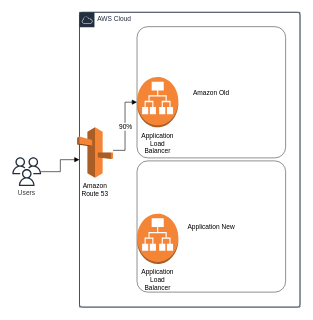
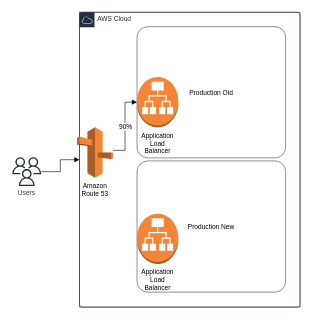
  <mxCell id="0" />
  <mxCell id="1" parent="0" />
  <mxCell id="2" value="" style="html=1;whiteSpace=wrap;fontSize=11;fontColor=#232f3e;spacing=0;strokeColor=#232f3e;strokeOpacity=100;fillOpacity=0;rounded=1;absoluteArcSize=1;arcSize=9.6;fillColor=#ffffff;" vertex="1" parent="1"><mxGeometry x="132" y="20" width="368" height="492" as="geometry" /></mxCell>
  <mxCell id="3" value="AWS Cloud" style="html=1;whiteSpace=wrap;shape=mxgraph.aws4.group;grIcon=mxgraph.aws4.group_aws_cloud;verticalAlign=top;align=left;spacingLeft=30;fillOpacity=100;fillColor=none;fontSize=11;fontColor=#232f3e;spacing=0;strokeColor=#232f3e;strokeOpacity=100;rounded=1;absoluteArcSize=1;arcSize=9.6;part=1;" vertex="1" parent="2"><mxGeometry width="368" height="492" as="geometry" /></mxCell>
  <mxCell id="4" value="Users" style="html=1;whiteSpace=wrap;shape=mxgraph.aws4.users;labelPosition=center;verticalLabelPosition=bottom;align=center;verticalAlign=top;strokeColor=none;fontSize=11;fontColor=#333333;spacing=0;strokeOpacity=100;rounded=1;absoluteArcSize=1;arcSize=9.6;fillColor=#232f3e;" vertex="1" parent="1"><mxGeometry x="20" y="262" width="48" height="48" as="geometry" /></mxCell>
  <mxCell id="5" value="" style="html=1;jettySize=18;fontSize=11;strokeOpacity=100;rounded=1;arcSize=0;edgeStyle=orthogonalEdgeStyle;startArrow=none;;endArrow=block;endFill=1;;exitX=1;exitY=0.5;exitPerimeter=1;entryX=-0.001;entryY=0.5;entryPerimeter=1;" edge="1" parent="1" source="4" target="2"><mxGeometry width="100" height="100" relative="1" as="geometry"><Array as="points" /></mxGeometry></mxCell>
  <mxCell id="6" value="Amazon Route 53" style="html=1;whiteSpace=wrap;shape=mxgraph.aws3.route_53;labelPosition=center;verticalLabelPosition=bottom;align=center;verticalAlign=top;fontSize=11;fontColor=#000000;spacing=3;strokeOpacity=100;fillColor=#f58536;dashed=1;dashPattern=16 6;" vertex="1" parent="1"><mxGeometry x="128" y="212" width="60" height="84" as="geometry" /></mxCell>
- <mxCell id="7" value="Amazon Old " style="html=1;whiteSpace=wrap;fontSize=11;fontColor=#000000;spacing=0;strokeColor=#474747;fillOpacity=0;rounded=1;absoluteArcSize=1;arcSize=36;fillColor=#000000;" vertex="1" parent="1"><mxGeometry x="228" y="44" width="248" height="219" as="geometry" /></mxCell>
- <mxCell id="8" value="Application New" style="html=1;whiteSpace=wrap;fontSize=11;fontColor=#000000;spacing=0;strokeColor=#474747;fillOpacity=0;rounded=1;absoluteArcSize=1;arcSize=36;fillColor=#000000;" vertex="1" parent="1"><mxGeometry x="228" y="268" width="248" height="219" as="geometry" /></mxCell>
+ <mxCell id="7" value="Production Old " style="html=1;whiteSpace=wrap;fontSize=11;fontColor=#000000;spacing=0;strokeColor=#474747;fillOpacity=0;rounded=1;absoluteArcSize=1;arcSize=36;fillColor=#000000;" vertex="1" parent="1"><mxGeometry x="228" y="44" width="248" height="219" as="geometry" /></mxCell>
+ <mxCell id="8" value="Production New" style="html=1;whiteSpace=wrap;fontSize=11;fontColor=#000000;spacing=0;strokeColor=#474747;fillOpacity=0;rounded=1;absoluteArcSize=1;arcSize=36;fillColor=#000000;" vertex="1" parent="1"><mxGeometry x="228" y="268" width="248" height="219" as="geometry" /></mxCell>
  <mxCell id="9" value="Application Load Balancer" style="html=1;whiteSpace=wrap;shape=mxgraph.aws3.application_load_balancer;labelPosition=center;verticalLabelPosition=bottom;align=center;verticalAlign=top;fontSize=11;fontColor=#000000;spacing=3;strokeOpacity=100;fillColor=#f58536;" vertex="1" parent="1"><mxGeometry x="228" y="128" width="69" height="84" as="geometry" /></mxCell>
  <mxCell id="10" value="Application Load Balancer" style="html=1;whiteSpace=wrap;shape=mxgraph.aws3.application_load_balancer;labelPosition=center;verticalLabelPosition=bottom;align=center;verticalAlign=top;fontSize=11;fontColor=#000000;spacing=3;strokeOpacity=100;fillColor=#f58536;" vertex="1" parent="1"><mxGeometry x="228" y="356" width="69" height="84" as="geometry" /></mxCell>
  <mxCell id="11" value="" style="html=1;jettySize=18;fontSize=11;strokeOpacity=100;rounded=1;arcSize=0;edgeStyle=orthogonalEdgeStyle;startArrow=none;;endArrow=block;endFill=1;;exitX=1.0;exitY=0.457;exitPerimeter=1;entryX=0.005;entryY=0.5;entryPerimeter=1;" edge="1" parent="1" source="6" target="9"><mxGeometry width="100" height="100" relative="1" as="geometry"><Array as="points" /></mxGeometry></mxCell>
  <mxCell id="12" value="90%" style="text;html=1;resizable=0;labelBackgroundColor=#ffffff;align=center;verticalAlign=middle;fontColor=#000000;;fontSize=11;" vertex="1" parent="11"><mxGeometry relative="1" as="geometry" /></mxCell>
